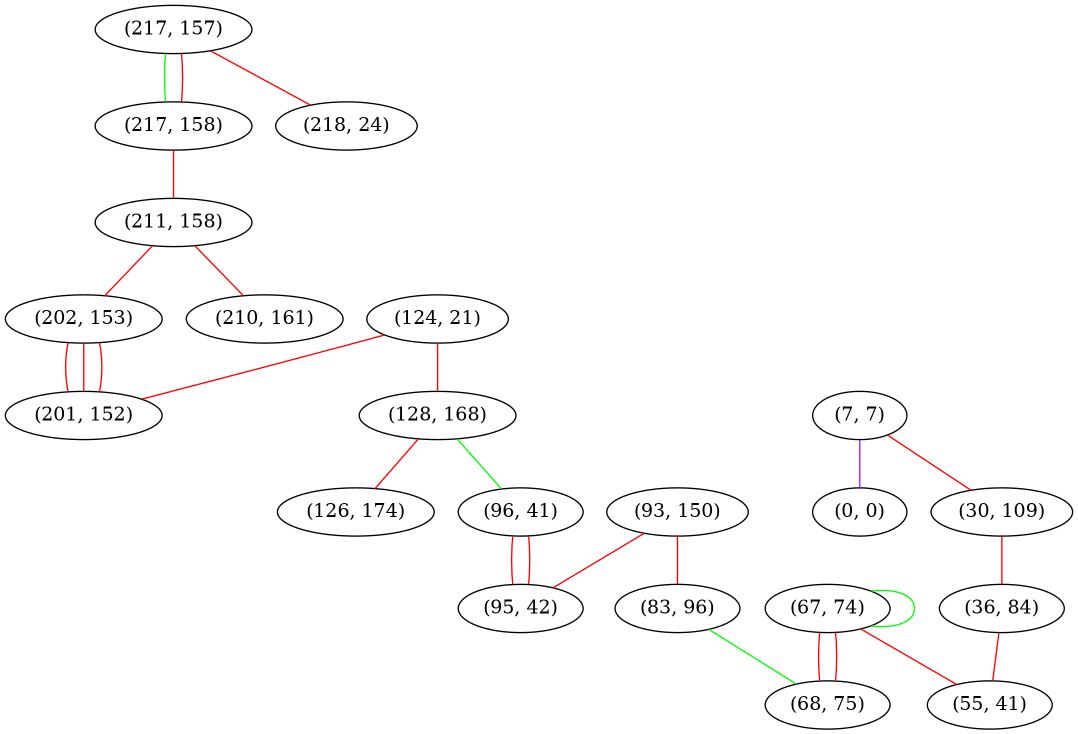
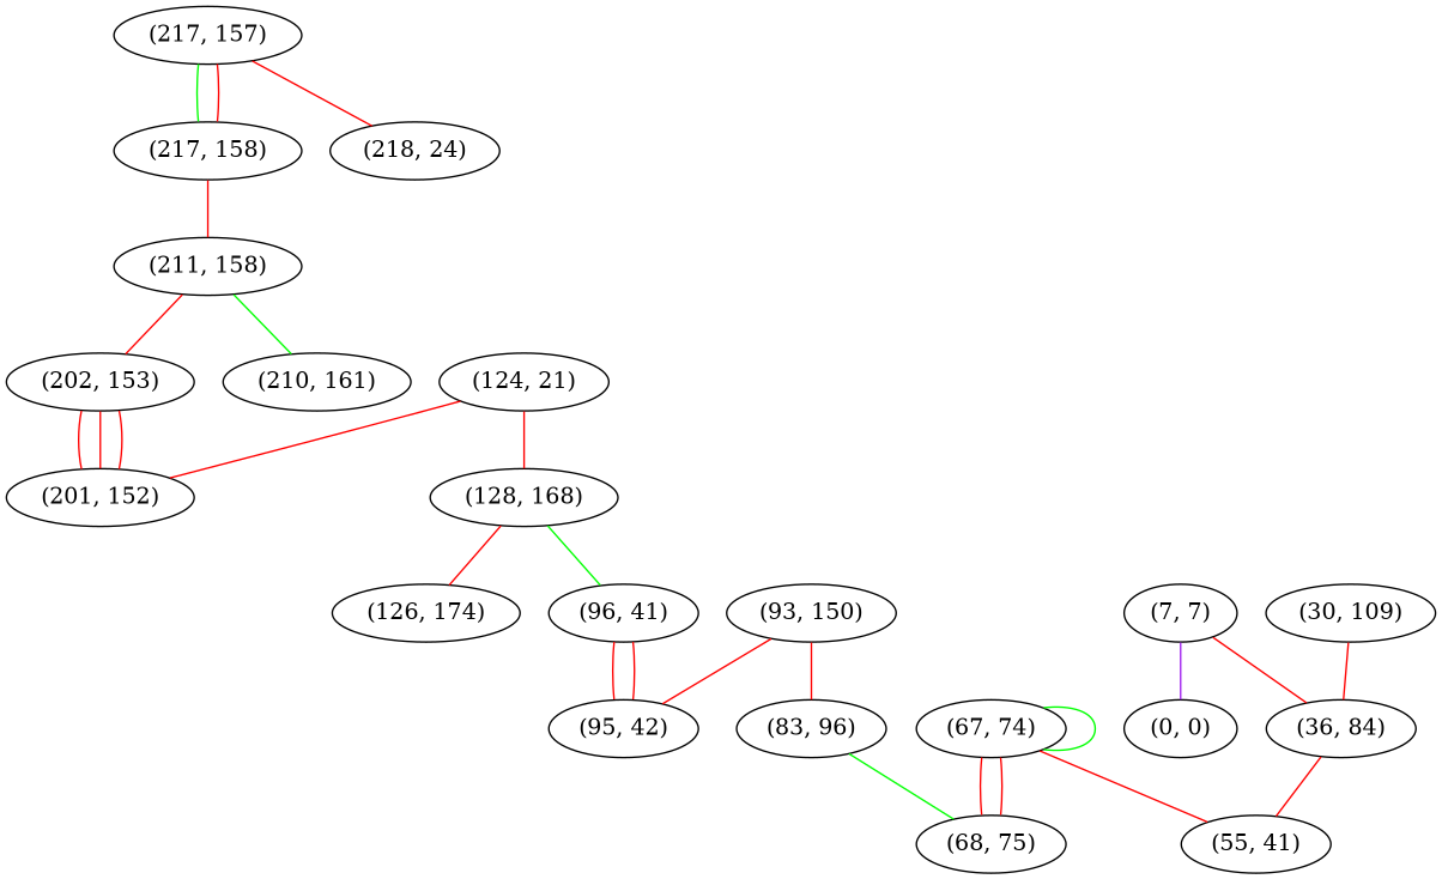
  graph {
    edge [color=red weight=1]
    "(217, 157)"
    "(217, 158)"
    "(218, 24)"
    "(211, 158)"
    "(124, 21)"
    "(128, 168)"
    "(201, 152)"
    "(126, 174)"
    "(96, 41)"
    "(95, 42)"
    "(202, 153)"
    "(210, 161)"
    "(67, 74)"
    n14 [label="(55, 41)"]
    "(68, 75)"
    "(7, 7)"
    "(0, 0)"
    "(36, 84)"
    "(93, 150)"
    "(83, 96)"
    "(30, 109)"
    "(217, 157)" -- "(217, 158)" [color=green weight=2]
    "(217, 157)" -- "(217, 158)"
    "(217, 157)" -- "(218, 24)"
    "(217, 158)" -- "(211, 158)"
    "(211, 158)" -- "(202, 153)"
-   "(211, 158)" -- "(210, 161)"
+   "(211, 158)" -- "(210, 161)" [color=green]
    "(124, 21)" -- "(128, 168)"
    "(124, 21)" -- "(201, 152)"
    "(128, 168)" -- "(126, 174)"
    "(128, 168)" -- "(96, 41)" [color=green]
    "(96, 41)" -- "(95, 42)"
    "(96, 41)" -- "(95, 42)"
    "(202, 153)" -- "(201, 152)"
    "(202, 153)" -- "(201, 152)"
    "(202, 153)" -- "(201, 152)"
    "(67, 74)" -- "(67, 74)" [color=green weight=2]
    "(67, 74)" -- n14
    "(67, 74)" -- "(68, 75)"
    "(67, 74)" -- "(68, 75)"
    "(7, 7)" -- "(0, 0)" [color=purple weight=4]
-   "(7, 7)" -- "(30, 109)"
+   "(7, 7)" -- "(36, 84)"
    "(36, 84)" -- n14
    "(93, 150)" -- "(95, 42)"
    "(93, 150)" -- "(83, 96)"
    "(83, 96)" -- "(68, 75)" [color=green]
    "(30, 109)" -- "(36, 84)"
  }
